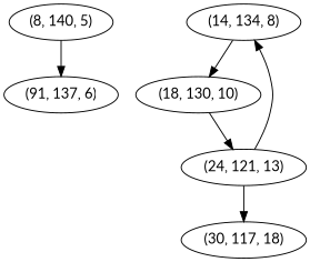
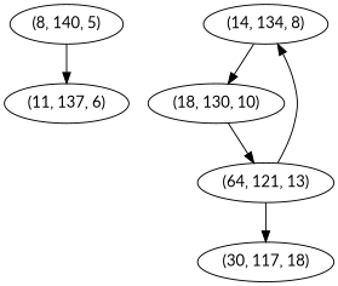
  digraph {
    fontname=Lato
    node [fontname=Lato]
    edge [fontname=Lato]
    "(8, 140, 5)"
-   "(11, 137, 6)" [label="(91, 137, 6)"]
+   "(11, 137, 6)"
    "(14, 134, 8)"
    "(18, 130, 10)"
-   "(24, 121, 13)"
+   "(24, 121, 13)" [label="(64, 121, 13)"]
    n6 [label="(30, 117, 18)"]
    "(8, 140, 5)" -> "(11, 137, 6)"
    "(14, 134, 8)" -> "(18, 130, 10)"
    "(18, 130, 10)" -> "(24, 121, 13)"
    "(24, 121, 13)" -> "(14, 134, 8)"
    "(24, 121, 13)" -> n6
  }
